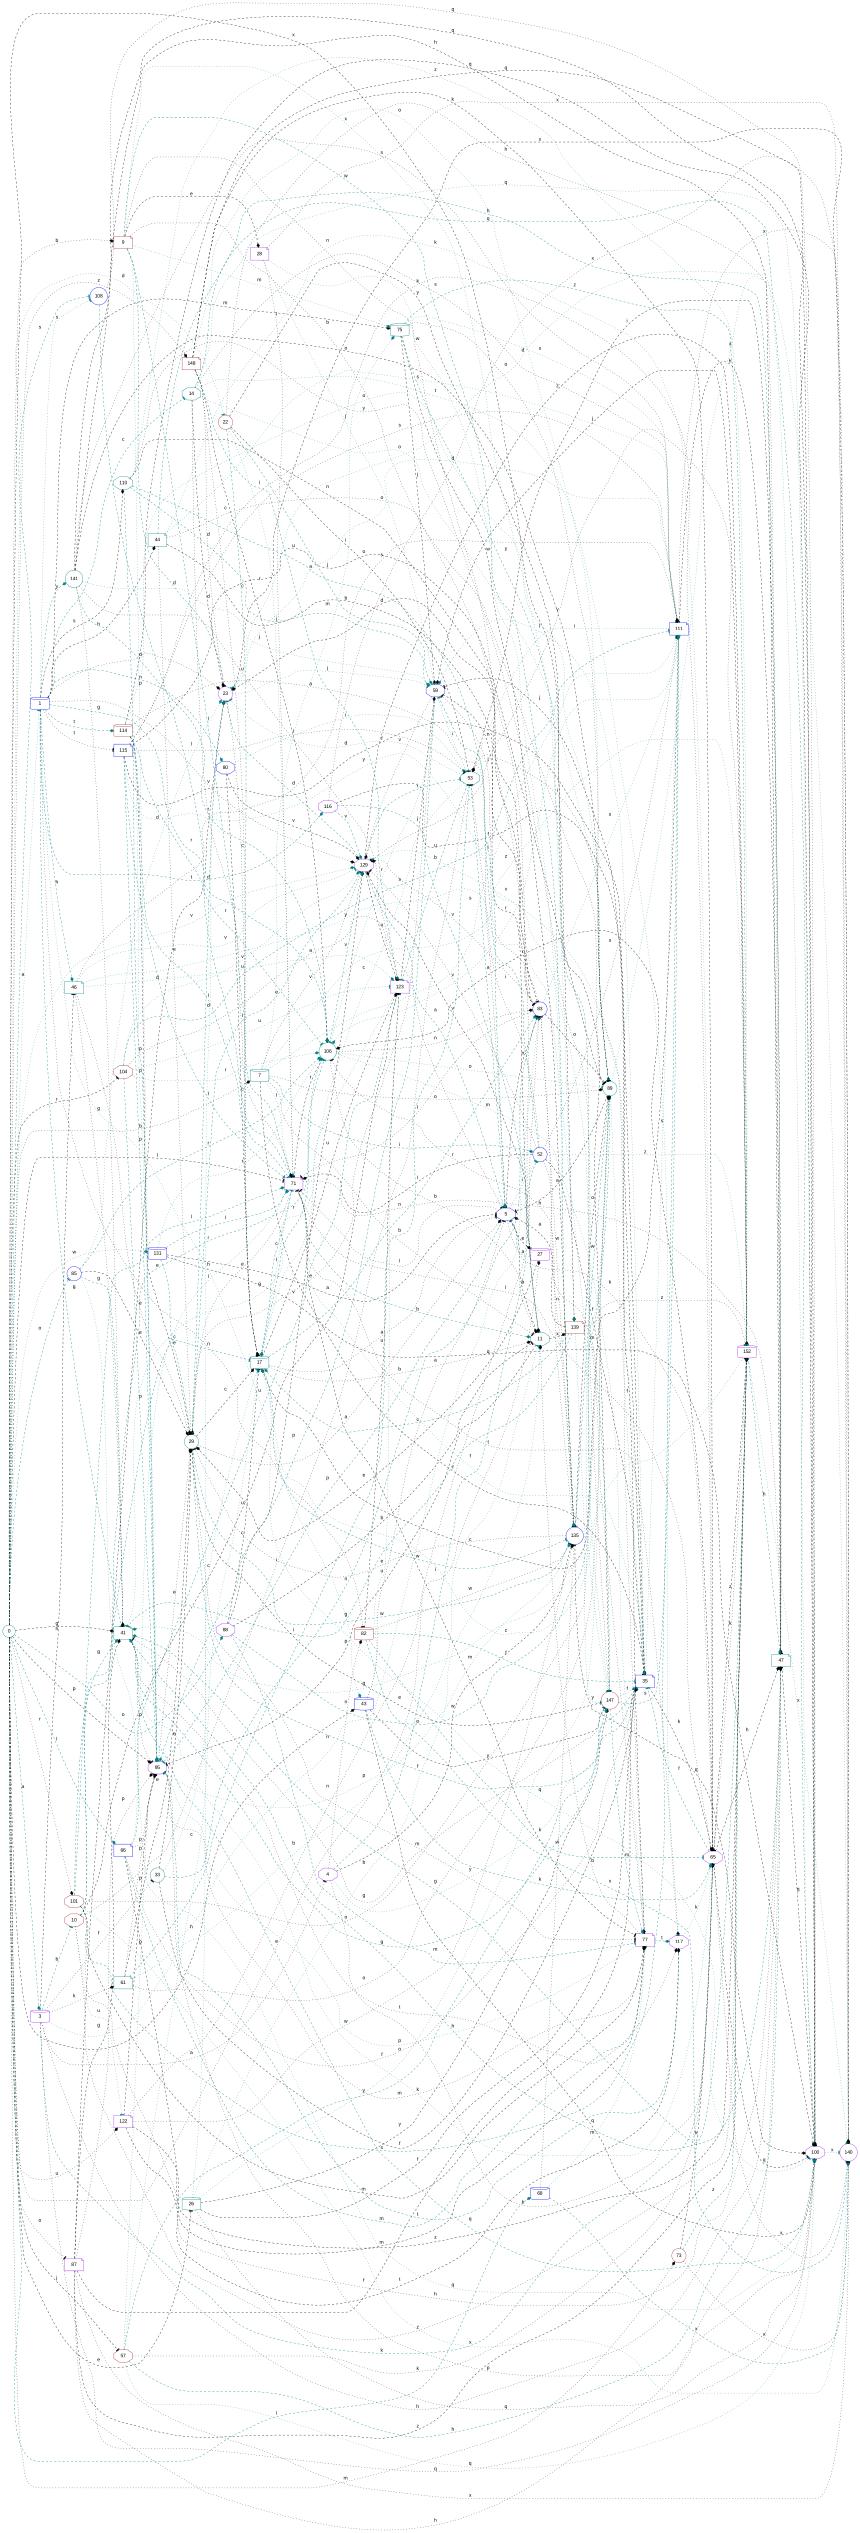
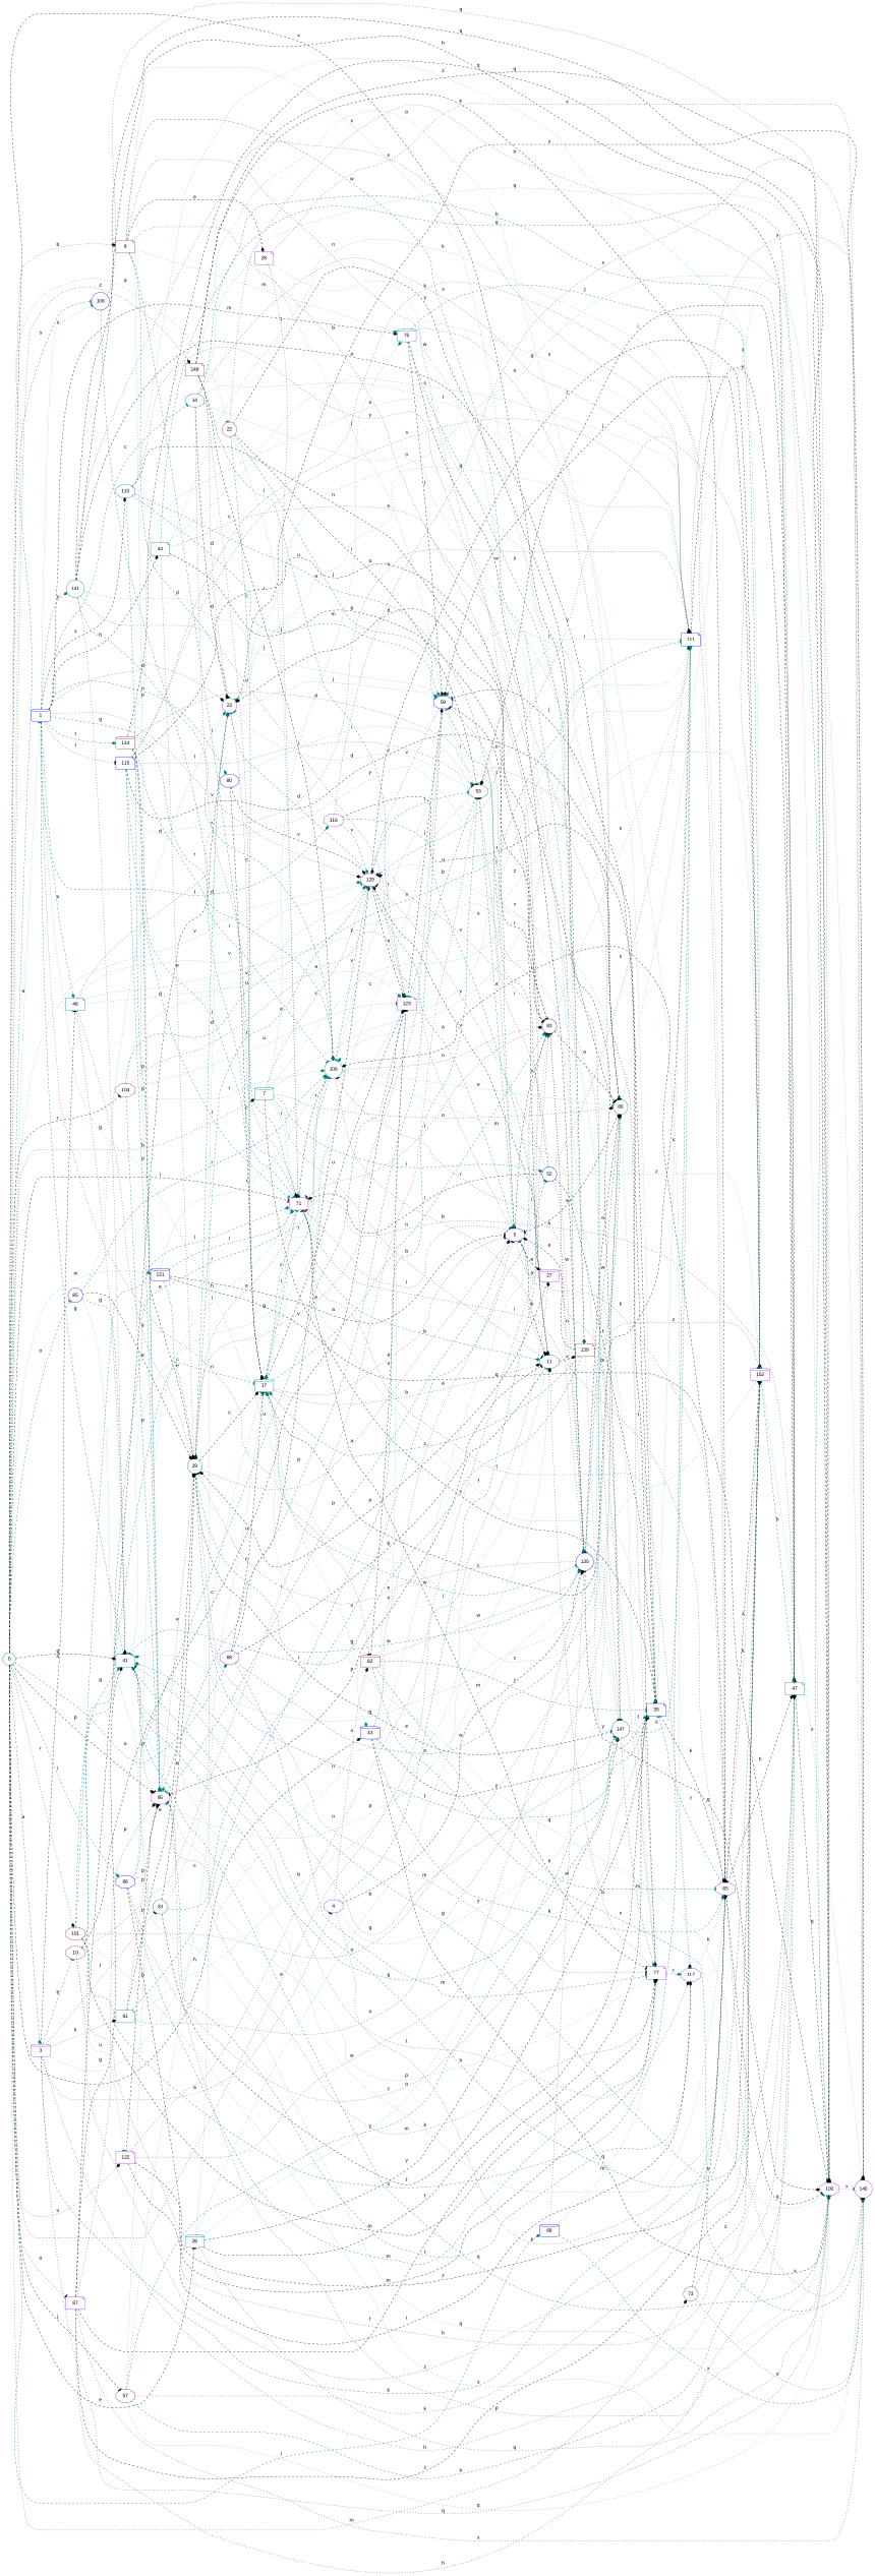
  strict digraph {
    fontname="Liberation Sans"
    rankdir=LR
    node [color=teal fontname="Liberation Sans" shape=octagon]
    edge [arrowhead=diamond color=black fontname="Liberation Sans" style=dotted]
    0 [shape=circle]
    1 [color=blue shape=cylinder]
    3 [color=purple shape=cylinder]
    7 [shape=cylinder]
    9 [color=brown shape=note]
    22 [color=brown shape=circle]
    26 [shape=cylinder]
    27 [color=purple shape=cylinder]
    41 [shape=note]
    43 [color=blue shape=cylinder]
    57 [color=brown]
-   66 [color=blue shape=note]
+   66 [color=blue]
    68 [color=blue shape=cylinder]
    71 [color=purple shape=note]
    73 [color=brown shape=circle]
    85 [color=blue shape=circle]
    87 [color=purple shape=note]
    88 [color=purple]
    95 [color=purple]
    101 [color=brown]
    104 [color=brown]
    108 [color=blue shape=circle]
    122 [color=purple shape=note]
    129 [color=purple]
    131 [color=blue shape=cylinder]
    139 [color=brown shape=note]
    148 [color=brown shape=note]
    14
    23 [color=purple shape=circle]
    44 [shape=note]
    46 [shape=note]
    75 [shape=cylinder]
    80 [color=blue]
    82 [color=brown shape=cylinder]
    106 [shape=circle]
    110
    114 [color=brown shape=cylinder]
    115 [color=blue shape=note]
    116 [color=purple]
    141 [shape=circle]
    4 [color=purple]
    10 [color=brown]
    11
    33 [shape=circle]
    47 [shape=note]
    61 [shape=note]
    65 [color=purple]
    100 [color=purple]
    52 [color=blue shape=circle]
    35 [color=blue shape=note]
    89 [shape=circle]
    111 [color=blue shape=note]
    152 [color=purple shape=cylinder]
    135 [color=blue shape=circle]
    83 [color=blue shape=circle]
    28 [color=purple shape=note]
    147 [color=brown shape=circle]
    17 [shape=cylinder]
    53
    59 [color=blue]
    5 [color=blue]
    29 [shape=circle]
    117 [color=purple]
    123 [color=purple shape=note]
    77 [color=purple shape=note]
    140 [color=purple shape=circle]
    0 -> 1 [arrowhead=tee color=teal label=a]
    0 -> 3 [color=teal label=a style=dashed]
    0 -> 7 [label=b]
    0 -> 9 [label=b]
    0 -> 22 [arrowhead=tee color=teal label=d]
    0 -> 26 [arrowhead=tee label=e style=dashed]
    0 -> 27 [label=e]
    0 -> 41 [label=g style=dashed]
    0 -> 43 [label=h style=dashed]
    0 -> 57 [arrowhead=tee label=j style=dashed]
    0 -> 66 [color=teal label=l style=dashed]
    0 -> 68 [color=teal label=l style=dashed]
    0 -> 71 [arrowhead=tee label=l style=dashed]
    0 -> 73 [label=m]
    0 -> 85 [arrowhead=tee color=teal label=o style=dashed]
    0 -> 87 [arrowhead=tee label=o]
    0 -> 88 [color=teal label=o style=dashed]
    0 -> 95 [label=p style=dashed]
    0 -> 101 [label=r]
    0 -> 104 [arrowhead=tee label=r style=dashed]
    0 -> 108 [arrowhead=tee color=teal label=s style=dashed]
    0 -> 122 [label=u]
    0 -> 129 [color=teal label=v]
    0 -> 131 [color=teal label=w]
    0 -> 139 [label=x style=dashed]
    0 -> 148 [label=z]
    1 -> 41 [arrowhead=tee color=teal label=g style=dashed]
    1 -> 43 [color=teal label=h]
    1 -> 108 [arrowhead=tee color=teal label=s]
    1 -> 129 [label=v]
    1 -> 14 [arrowhead=tee color=teal label=c style=dashed]
    1 -> 23 [label=d]
    1 -> 44 [label=h style=dashed]
    1 -> 46 [color=teal label=h style=dashed]
    1 -> 75 [label=m style=dashed]
    1 -> 80 [color=teal label=n style=dashed]
    1 -> 82 [arrowhead=tee label=n]
    1 -> 106 [color=teal label=r style=dashed]
    1 -> 110 [label=s style=dashed]
    1 -> 114 [color=teal label=t style=dashed]
    1 -> 115 [arrowhead=tee label=t]
    1 -> 116 [color=teal label=t style=dashed]
    1 -> 141 [color=teal label=y style=dashed]
    3 -> 46 [arrowhead=tee label=h style=dashed]
    3 -> 4 [arrowhead=tee label=a]
    3 -> 10 [arrowhead=tee color=teal label=b style=dashed]
    3 -> 11 [arrowhead=tee color=teal label=b]
    3 -> 33 [arrowhead=tee label=f]
    3 -> 47 [arrowhead=tee label=h]
    3 -> 61 [label=k]
    3 -> 65 [color=teal label=k style=dashed]
    3 -> 100 [label=q]
    7 -> 71 [color=teal label=l]
    7 -> 129 [arrowhead=tee label=v]
    7 -> 75 [color=teal label=m]
    7 -> 11 [arrowhead=tee label=b]
    7 -> 52 [color=teal label=i style=dashed]
    7 -> 35 [arrowhead=tee label=f style=dashed]
    7 -> 89 [label=o]
    7 -> 111 [color=teal label=s]
    7 -> 152 [color=teal label=z]
    9 -> 71 [color=teal label=l style=dashed]
    9 -> 95 [color=teal label=p]
    9 -> 139 [color=teal label=x]
    9 -> 23 [arrowhead=tee color=teal label=d style=dashed]
    9 -> 75 [color=teal label=m]
    9 -> 11 [label=b]
    9 -> 135 [color=teal label=w style=dashed]
    9 -> 83 [arrowhead=tee label=n]
    9 -> 28 [label=e style=dashed]
    22 -> 71 [color=teal label=l]
    22 -> 47 [arrowhead=tee label=h]
    22 -> 147 [arrowhead=tee label=y style=dashed]
    22 -> 17 [color=teal label=c style=dashed]
    22 -> 53 [arrowhead=tee label=i style=dashed]
    22 -> 59 [color=teal label=j style=dashed]
    26 -> 23 [color=teal label=d]
    26 -> 11 [color=teal label=b]
    26 -> 100 [arrowhead=tee label=q]
    26 -> 35 [label=f style=dashed]
    26 -> 89 [color=teal label=o]
    26 -> 147 [label=y style=dashed]
    27 -> 129 [label=v style=dashed]
    27 -> 5 [arrowhead=tee color=teal label=a style=dashed]
    27 -> 29 [label=e style=dashed]
    41 -> 95 [arrowhead=tee label=p]
    41 -> 47 [color=teal label=h style=dashed]
    41 -> 65 [arrowhead=tee color=teal label=k]
    41 -> 100 [arrowhead=tee color=teal label=q style=dashed]
    41 -> 117 [label=t]
    43 -> 65 [color=teal label=k style=dashed]
    43 -> 100 [label=q style=dashed]
    43 -> 147 [arrowhead=tee label=y style=dashed]
    43 -> 5 [arrowhead=tee label=a]
    43 -> 123 [arrowhead=tee color=teal label=u]
    57 -> 95 [arrowhead=tee color=teal label=p]
    57 -> 47 [color=teal label=h style=dashed]
    57 -> 65 [arrowhead=tee label=k]
    57 -> 100 [color=teal label=q]
    57 -> 147 [color=teal label=y style=dashed]
    57 -> 17 [color=teal label=c]
    66 -> 71 [arrowhead=tee color=teal label=l]
    66 -> 95 [arrowhead=tee label=p]
    66 -> 35 [label=f]
    66 -> 152 [arrowhead=tee label=z style=dashed]
    66 -> 123 [arrowhead=tee color=teal label=u style=dashed]
    66 -> 77 [color=teal label=m style=dashed]
    68 -> 135 [arrowhead=tee label=w]
    68 -> 77 [color=teal label=m]
    68 -> 140 [color=teal label=x style=dashed]
    71 -> 106 [arrowhead=tee label=r style=dashed]
    71 -> 11 [color=teal label=b style=dashed]
    71 -> 47 [label=h]
    71 -> 35 [color=teal label=f]
    71 -> 17 [color=teal label=c style=dashed]
    71 -> 29 [label=e]
    71 -> 117 [label=t]
    71 -> 77 [arrowhead=tee label=m style=dashed]
    73 -> 65 [label=k style=dashed]
    73 -> 152 [arrowhead=tee color=teal label=z style=dashed]
    73 -> 140 [label=x]
    85 -> 41 [color=teal label=g style=dashed]
    85 -> 23 [color=teal label=d]
    85 -> 106 [color=teal label=r style=dashed]
    85 -> 100 [color=teal label=q]
    85 -> 29 [label=e style=dashed]
    87 -> 41 [label=g style=dashed]
    87 -> 95 [label=p]
    87 -> 23 [label=d style=dashed]
    87 -> 47 [arrowhead=tee label=h]
    87 -> 35 [label=f style=dashed]
    87 -> 152 [label=z style=dashed]
    87 -> 140 [arrowhead=tee label=x]
    88 -> 129 [label=v style=dashed]
    88 -> 11 [arrowhead=tee label=b style=dashed]
    88 -> 89 [color=teal label=o style=dashed]
    88 -> 17 [arrowhead=tee label=c style=dashed]
    88 -> 77 [arrowhead=tee color=teal label=m style=dashed]
    95 -> 29 [label=e]
    95 -> 117 [color=teal label=t style=dashed]
    95 -> 77 [arrowhead=tee label=m]
    101 -> 41 [color=teal label=g style=dashed]
    101 -> 71 [color=teal label=l style=dashed]
    101 -> 47 [label=h]
    101 -> 89 [label=o]
    101 -> 111 [arrowhead=tee color=teal label=s style=dashed]
    101 -> 77 [label=m style=dashed]
    101 -> 140 [color=teal label=x]
    104 -> 95 [color=teal label=p style=dashed]
    104 -> 129 [color=teal label=v]
    104 -> 106 [color=teal label=r]
    104 -> 111 [arrowhead=tee color=teal label=s style=dashed]
    104 -> 5 [arrowhead=tee label=a]
    104 -> 123 [arrowhead=tee color=teal label=u]
    108 -> 71 [arrowhead=tee color=teal label=l style=dashed]
    108 -> 100 [arrowhead=tee label=q]
    122 -> 95 [label=p style=dashed]
    122 -> 135 [label=w]
    122 -> 83 [label=n]
    122 -> 117 [label=t style=dashed]
    122 -> 77 [arrowhead=tee label=m style=dashed]
    129 -> 23 [arrowhead=tee color=teal label=d style=dashed]
    129 -> 152 [label=z style=dashed]
    129 -> 53 [arrowhead=tee color=teal label=i style=dashed]
    129 -> 5 [arrowhead=tee color=teal label=a style=dashed]
    129 -> 29 [arrowhead=tee color=teal label=e style=dashed]
    129 -> 123 [label=u style=dashed]
    131 -> 71 [color=teal label=l style=dashed]
    131 -> 106 [color=teal label=r]
    131 -> 100 [label=q style=dashed]
    131 -> 5 [arrowhead=tee label=a style=dashed]
    131 -> 29 [arrowhead=tee color=teal label=e style=dashed]
    139 -> 41 [arrowhead=tee color=teal label=g style=dashed]
    139 -> 152 [arrowhead=tee label=z]
    139 -> 147 [arrowhead=tee color=teal label=y]
    139 -> 17 [color=teal label=c style=dashed]
    139 -> 5 [label=a style=dashed]
    148 -> 23 [arrowhead=tee label=d]
    148 -> 106 [label=r style=dashed]
    148 -> 65 [arrowhead=tee label=k style=dashed]
    148 -> 100 [label=q style=dashed]
    148 -> 89 [arrowhead=tee color=teal label=o]
    148 -> 17 [label=c]
    148 -> 123 [color=teal label=u style=dashed]
    14 -> 71 [label=l]
    14 -> 23 [label=d style=dashed]
    14 -> 47 [arrowhead=tee color=teal label=h style=dashed]
    14 -> 100 [color=teal label=q]
    14 -> 89 [color=teal label=o]
    14 -> 111 [arrowhead=tee label=s]
    14 -> 117 [arrowhead=tee color=teal label=t]
    23 -> 17 [arrowhead=tee label=c]
    23 -> 59 [arrowhead=tee color=teal label=j]
    23 -> 140 [label=x style=dashed]
    44 -> 11 [label=b style=dashed]
    44 -> 65 [arrowhead=tee color=teal label=k]
    44 -> 100 [arrowhead=tee color=teal label=q style=dashed]
    44 -> 89 [arrowhead=tee label=o]
    44 -> 111 [color=teal label=s]
    44 -> 29 [arrowhead=tee label=e]
    46 -> 41 [label=g]
    46 -> 129 [arrowhead=tee color=teal label=v]
    46 -> 111 [arrowhead=tee label=s]
    46 -> 147 [arrowhead=tee color=teal label=y]
    46 -> 29 [arrowhead=tee label=e]
    46 -> 123 [color=teal label=u]
    75 -> 89 [arrowhead=tee label=o]
    75 -> 111 [arrowhead=tee color=teal label=s]
    75 -> 152 [arrowhead=tee color=teal label=z style=dashed]
    75 -> 135 [arrowhead=tee label=w style=dashed]
    75 -> 147 [arrowhead=tee color=teal label=y style=dashed]
    75 -> 59 [label=j style=dashed]
    80 -> 129 [label=v style=dashed]
    80 -> 17 [arrowhead=tee label=c style=dashed]
    80 -> 53 [color=teal label=i]
    82 -> 65 [arrowhead=tee color=teal label=k style=dashed]
    82 -> 35 [arrowhead=tee color=teal label=f style=dashed]
    82 -> 135 [arrowhead=tee label=w]
    82 -> 123 [arrowhead=tee label=u style=dashed]
    82 -> 140 [color=teal label=x style=dashed]
    106 -> 129 [color=teal label=v style=dashed]
    106 -> 11 [label=b]
    106 -> 89 [arrowhead=tee color=teal label=o]
    106 -> 83 [label=n]
    106 -> 77 [color=teal label=m]
    110 -> 95 [arrowhead=tee color=teal label=p style=dashed]
    110 -> 152 [arrowhead=tee color=teal label=z]
    110 -> 83 [arrowhead=tee label=n style=dashed]
    110 -> 147 [arrowhead=tee label=y]
    110 -> 59 [arrowhead=tee color=teal label=j style=dashed]
    110 -> 5 [color=teal label=a style=dashed]
    114 -> 71 [arrowhead=tee color=teal label=l style=dashed]
    114 -> 95 [arrowhead=tee color=teal label=p]
    114 -> 106 [arrowhead=tee color=teal label=r style=dashed]
    114 -> 100 [label=q style=dashed]
    114 -> 89 [color=teal label=o]
    114 -> 5 [arrowhead=tee label=a]
    114 -> 29 [label=e style=dashed]
    115 -> 71 [arrowhead=tee color=teal label=l style=dashed]
    115 -> 95 [color=teal label=p style=dashed]
    115 -> 65 [label=k]
    115 -> 35 [label=f style=dashed]
    115 -> 89 [arrowhead=tee label=o style=dashed]
    115 -> 111 [label=s]
    115 -> 147 [arrowhead=tee color=teal label=y]
    115 -> 53 [arrowhead=tee label=i]
    116 -> 129 [color=teal label=v style=dashed]
    116 -> 11 [arrowhead=tee color=teal label=b style=dashed]
    116 -> 35 [label=f style=dashed]
    116 -> 140 [label=x]
    141 -> 41 [arrowhead=tee label=g]
    141 -> 106 [color=teal label=r style=dashed]
    141 -> 47 [label=h style=dashed]
    141 -> 100 [arrowhead=tee label=q style=dashed]
    141 -> 89 [arrowhead=tee label=o style=dashed]
    141 -> 111 [label=s]
    141 -> 59 [color=teal label=j]
    141 -> 123 [arrowhead=tee label=u]
    4 -> 82 [label=n]
    4 -> 65 [label=k]
    4 -> 52 [arrowhead=tee color=teal label=i style=dashed]
    4 -> 135 [arrowhead=tee label=w style=dashed]
    4 -> 147 [arrowhead=tee color=teal label=y]
    10 -> 122 [arrowhead=tee color=teal label=u]
    10 -> 106 [arrowhead=tee color=teal label=r style=dashed]
    10 -> 152 [arrowhead=tee label=z]
    10 -> 17 [arrowhead=tee color=teal label=c style=dashed]
    10 -> 53 [arrowhead=tee label=i]
    10 -> 123 [arrowhead=tee label=u style=dashed]
    11 -> 95 [arrowhead=tee label=p style=dashed]
    11 -> 139 [label=x style=dashed]
    33 -> 35 [label=f style=dashed]
    33 -> 83 [color=teal label=n style=dashed]
    33 -> 17 [arrowhead=tee color=teal label=c]
    33 -> 29 [label=e style=dashed]
    47 -> 100 [arrowhead=tee label=q style=dashed]
    47 -> 53 [label=i style=dashed]
    61 -> 95 [arrowhead=tee label=p]
    61 -> 89 [arrowhead=tee label=o]
    61 -> 83 [color=teal label=n]
    61 -> 53 [arrowhead=tee color=teal label=i style=dashed]
    61 -> 29 [arrowhead=tee label=e style=dashed]
    65 -> 71 [arrowhead=tee label=l]
    65 -> 106 [label=r style=dashed]
    65 -> 47 [label=h style=dashed]
    65 -> 100 [arrowhead=tee label=q style=dashed]
    65 -> 35 [arrowhead=tee color=teal label=f style=dashed]
    65 -> 152 [arrowhead=tee label=z style=dashed]
    65 -> 140 [arrowhead=tee label=x]
    100 -> 95 [arrowhead=tee label=p]
    100 -> 23 [arrowhead=tee color=teal label=d]
    100 -> 140 [arrowhead=tee color=teal label=x]
    52 -> 71 [label=l style=dashed]
    52 -> 129 [arrowhead=tee label=v]
    52 -> 35 [arrowhead=tee label=f style=dashed]
    52 -> 111 [label=s]
    52 -> 152 [arrowhead=tee color=teal label=z]
    52 -> 53 [arrowhead=tee label=i]
    52 -> 59 [arrowhead=tee color=teal label=j style=dashed]
    52 -> 77 [label=m]
    35 -> 41 [color=teal label=g style=dashed]
    35 -> 129 [color=teal label=v]
    35 -> 65 [label=k style=dashed]
    35 -> 111 [color=teal label=s]
    35 -> 59 [color=teal label=j]
    89 -> 41 [color=teal label=g]
    89 -> 35 [color=teal label=f]
    89 -> 135 [arrowhead=tee color=teal label=w style=dashed]
    89 -> 5 [arrowhead=tee label=a style=dashed]
    89 -> 140 [color=teal label=x]
    111 -> 23 [color=teal label=d]
    111 -> 106 [color=teal label=r]
    111 -> 47 [arrowhead=tee label=h style=dashed]
    111 -> 17 [label=c style=dashed]
    111 -> 53 [color=teal label=i]
    111 -> 140 [label=x]
    152 -> 41 [color=teal label=g style=dashed]
    152 -> 129 [arrowhead=tee label=v]
    152 -> 47 [color=teal label=h style=dashed]
    152 -> 65 [arrowhead=tee label=k]
    152 -> 17 [color=teal label=c]
    152 -> 59 [label=j style=dashed]
    152 -> 140 [arrowhead=tee color=teal label=x]
    135 -> 95 [arrowhead=tee color=teal label=p]
    135 -> 106 [arrowhead=tee label=r]
    135 -> 100 [label=q style=dashed]
    135 -> 89 [label=o style=dashed]
    135 -> 83 [arrowhead=tee label=n]
    135 -> 29 [arrowhead=tee label=e]
    83 -> 71 [arrowhead=tee label=l]
    83 -> 129 [label=v]
    83 -> 23 [label=d style=dashed]
    83 -> 89 [arrowhead=tee label=o style=dashed]
    83 -> 111 [arrowhead=tee color=teal label=s]
    83 -> 135 [arrowhead=tee label=w]
    83 -> 59 [arrowhead=tee label=j]
    28 -> 71 [arrowhead=tee label=l]
    28 -> 135 [color=teal label=w]
    28 -> 59 [arrowhead=tee color=teal label=j]
    28 -> 140 [arrowhead=tee label=x]
    147 -> 41 [arrowhead=tee label=g]
    147 -> 35 [color=teal label=f]
    147 -> 111 [color=teal label=s style=dashed]
    147 -> 29 [arrowhead=tee label=e style=dashed]
    147 -> 77 [color=teal label=m style=dashed]
    17 -> 71 [arrowhead=tee color=teal label=l]
    17 -> 106 [arrowhead=tee color=teal label=r style=dashed]
    17 -> 11 [label=b]
    17 -> 100 [arrowhead=tee color=teal label=q]
    17 -> 135 [arrowhead=tee color=teal label=w style=dashed]
    17 -> 83 [color=teal label=n style=dashed]
    17 -> 5 [arrowhead=tee label=a]
    17 -> 123 [label=u style=dashed]
    53 -> 23 [arrowhead=tee color=teal label=d]
    53 -> 17 [color=teal label=c]
    53 -> 5 [color=teal label=a style=dashed]
    53 -> 123 [arrowhead=tee color=teal label=u style=dashed]
    59 -> 95 [color=teal label=p style=dashed]
    59 -> 129 [label=v]
    59 -> 106 [arrowhead=tee color=teal label=r]
    59 -> 83 [arrowhead=tee label=n style=dashed]
    59 -> 53 [arrowhead=tee color=teal label=i]
    59 -> 29 [arrowhead=tee label=e]
    5 -> 27 [label=e style=dashed]
    5 -> 71 [arrowhead=tee label=l]
    5 -> 95 [arrowhead=tee color=teal label=p style=dashed]
    5 -> 11 [arrowhead=tee label=b style=dashed]
    5 -> 65 [arrowhead=tee label=k]
    5 -> 52 [arrowhead=tee color=teal label=i]
    5 -> 83 [arrowhead=tee label=n style=dashed]
    29 -> 23 [color=teal label=d style=dashed]
    29 -> 35 [arrowhead=tee color=teal label=f style=dashed]
    29 -> 135 [color=teal label=w style=dashed]
    29 -> 17 [label=c style=dashed]
    29 -> 5 [label=a]
    29 -> 77 [arrowhead=tee label=m]
    117 -> 65 [color=teal label=k]
    123 -> 41 [arrowhead=tee color=teal label=g]
    123 -> 59 [label=j style=dashed]
    77 -> 95 [arrowhead=tee color=teal label=p]
    77 -> 11 [label=b]
    77 -> 53 [label=i]
    77 -> 59 [arrowhead=tee label=j style=dashed]
    77 -> 117 [color=teal label=t style=dashed]
  }
